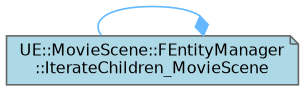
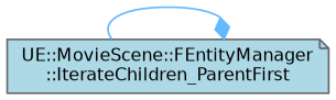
  digraph {
    rankdir=LR
-   n1 [color=gray40 fillcolor=lightblue fontcolor=black fontname=Helvetica fontsize=10 height=0.2 label="UE::MovieScene::FEntityManager\l::IterateChildren_MovieScene" shape=note style=filled width=0.4]
+   n1 [color=gray40 fillcolor=lightblue fontcolor=black fontname=Helvetica fontsize=10 height=0.2 label="UE::MovieScene::FEntityManager\l::IterateChildren_ParentFirst" shape=note style=filled width=0.4]
    n1 -> n1 [color=steelblue1 fontname=Helvetica fontsize=10 labelfontname=Helvetica labelfontsize=10 style=solid arrowhead=diamond]
  }
